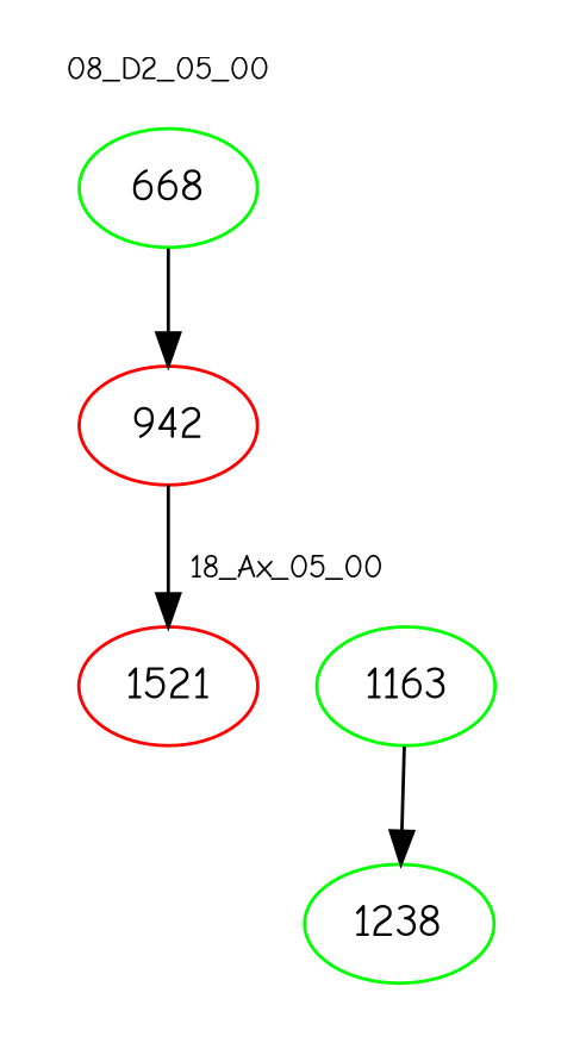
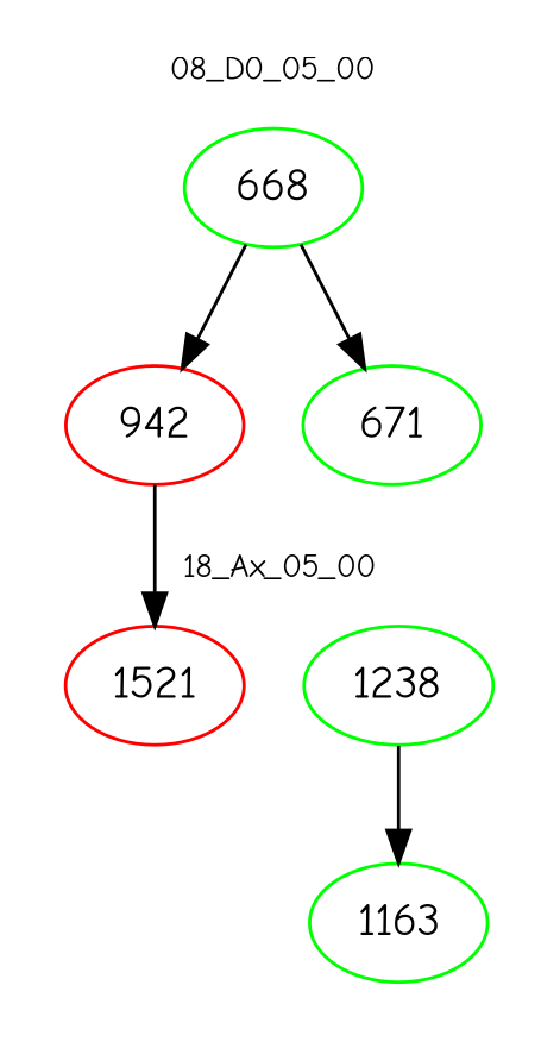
  digraph {
    fontname="Comic Neue"
    node [color=green fontname="Comic Neue"]
    edge [color=black fontname="Comic Neue"]
    n1 [label=1238]
    n2 [label=1163]
    n3 [color=red label=1521]
    n4 [label=668]
    n5 [color=red label=942]
+   n6 [label=671]
    subgraph cluster_1 {
      color=white
      fontsize=10
      label="18_Ax_05_00"
      n1
      n2
      n3
    }
    subgraph cluster_2 {
      color=white
      fontsize=10
-     label="08_D2_05_00"
+     label="08_D0_05_00"
      n4
      n5
+     n6
    }
-   n2 -> n1
+   n1 -> n2
    n4 -> n5
+   n4 -> n6
    n5 -> n3
  }
